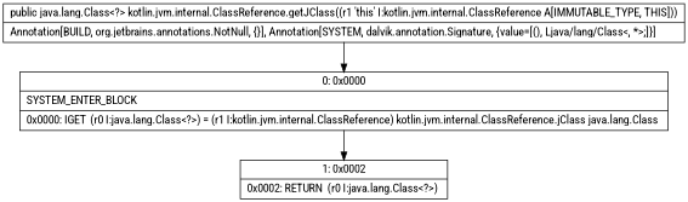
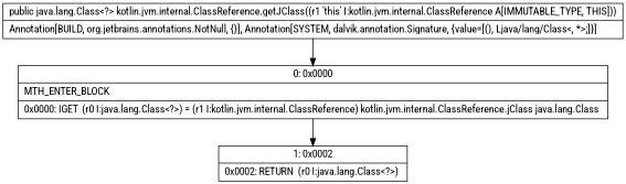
  digraph {
    fontname="Roboto Condensed"
    node [shape=record fontname="Roboto Condensed"]
    edge [fontname="Roboto Condensed"]
-   n1 [label="{0\:\ 0x0000|SYSTEM_ENTER_BLOCK\l|0x0000: IGET  (r0 I:java.lang.Class\<?\>) = (r1 I:kotlin.jvm.internal.ClassReference) kotlin.jvm.internal.ClassReference.jClass java.lang.Class \l}"]
+   n1 [label="{0\:\ 0x0000|MTH_ENTER_BLOCK\l|0x0000: IGET  (r0 I:java.lang.Class\<?\>) = (r1 I:kotlin.jvm.internal.ClassReference) kotlin.jvm.internal.ClassReference.jClass java.lang.Class \l}"]
    n2 [label="{1\:\ 0x0002|0x0002: RETURN  (r0 I:java.lang.Class\<?\>) \l}"]
    n3 [label="{public java.lang.Class\<?\> kotlin.jvm.internal.ClassReference.getJClass((r1 'this' I:kotlin.jvm.internal.ClassReference A[IMMUTABLE_TYPE, THIS]))  | Annotation[BUILD, org.jetbrains.annotations.NotNull, \{\}], Annotation[SYSTEM, dalvik.annotation.Signature, \{value=[(), Ljava\/lang\/Class\<, *\>;]\}]\l}"]
    n1 -> n2
    n3 -> n1
  }
